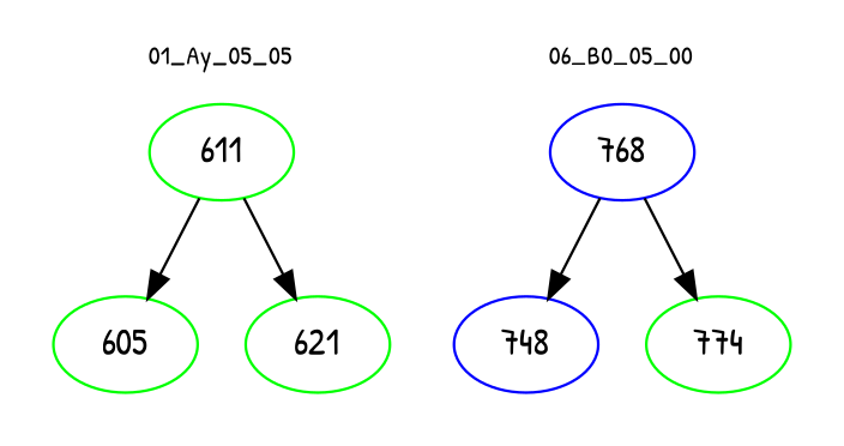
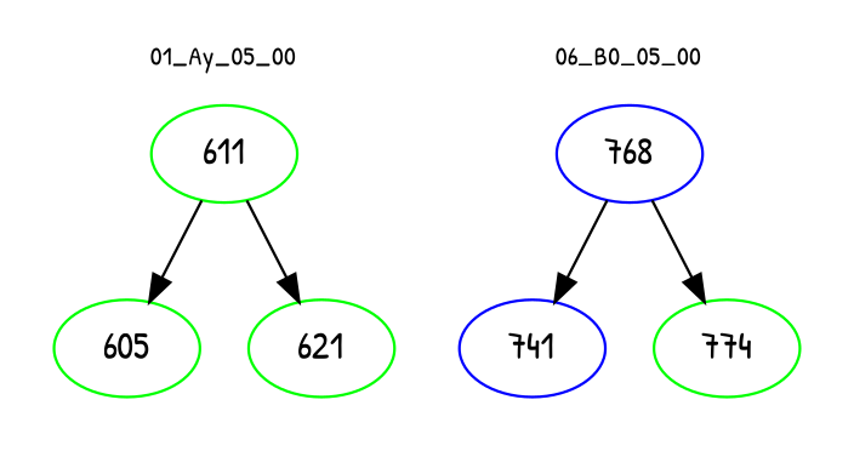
  digraph {
    fontname="Patrick Hand"
    node [color=green fontname="Patrick Hand"]
    edge [color=black fontname="Patrick Hand"]
    n1 [label=611]
    n2 [label=605]
    n3 [label=621]
    n4 [color=blue label=768]
-   n5 [color=blue label=748]
+   n5 [color=blue label=741]
    n6 [label=774]
    subgraph cluster_1 {
      color=white
      fontsize=10
-     label="01_Ay_05_05"
+     label="01_Ay_05_00"
      n1
      n2
      n3
    }
    subgraph cluster_2 {
      color=white
      fontsize=10
      label="06_B0_05_00"
      n4
      n5
      n6
    }
    n1 -> n2
    n1 -> n3
    n4 -> n5
    n4 -> n6
  }
